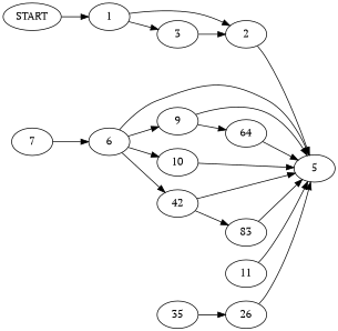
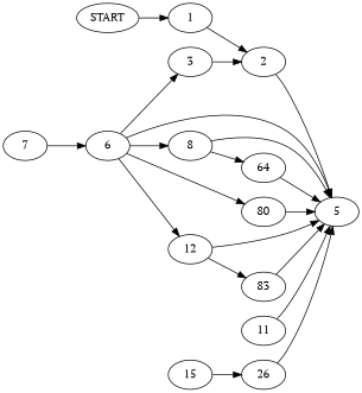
  digraph {
    fontname="PT Serif"
    rankdir=LR
    node [fontname="PT Serif"]
    edge [fontname="PT Serif"]
    n1 [label=START]
    1
    2
    3
    5
    6
-   9
-   10
-   12 [label=42]
+   9 [label=8]
+   10 [label=80]
+   12
    7
    n11 [label=64]
    11
    n13 [label=83]
    n14 [label=26]
-   15 [label=35]
+   15
    n1 -> 1
    1 -> 2
-   1 -> 3
+   6 -> 3
    2 -> 5
    3 -> 2
    6 -> 5
    6 -> 9
    6 -> 10
    6 -> 12
    9 -> 5
    9 -> n11
    10 -> 5
    12 -> 5
    12 -> n13
    7 -> 6
    n11 -> 5
    11 -> 5
    n13 -> 5
    n14 -> 5
    15 -> n14
  }
